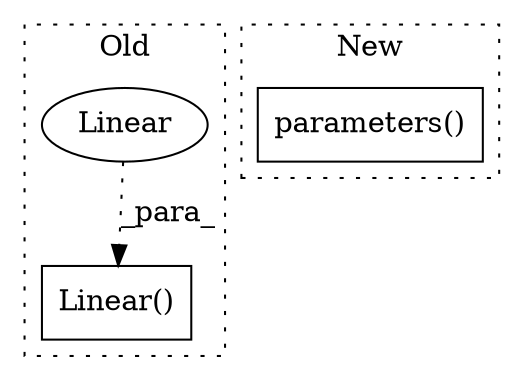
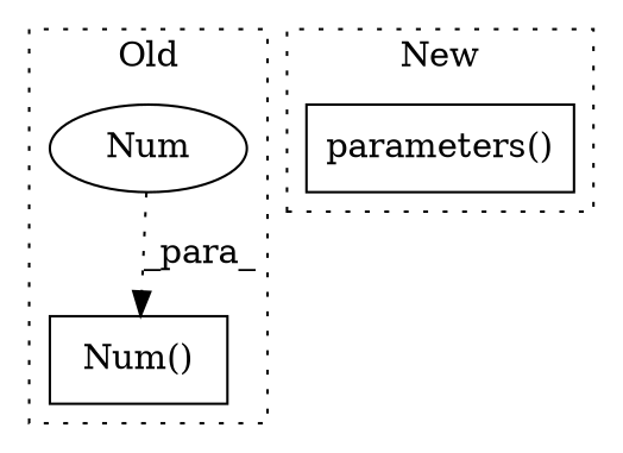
  digraph {
    node [a=75 shape=box]
-   n1 [l="10,1" label="Linear()" s="544,568"]
-   n2 [a=76 l=1 label=Linear s=567 shape=ellipse]
+   n1 [l="10,1" label="Num()" s="544,568"]
+   n2 [a=76 l=1 label=Num s=567 shape=ellipse]
    n3 [l=23 label="parameters()" s=1720]
    subgraph cluster_1 {
      label=Old
      style=dotted
      n1
      n2
    }
    subgraph cluster_2 {
      label=New
      style=dotted
      n3
    }
    n2 -> n1 [label=_para_ style=dotted]
  }
